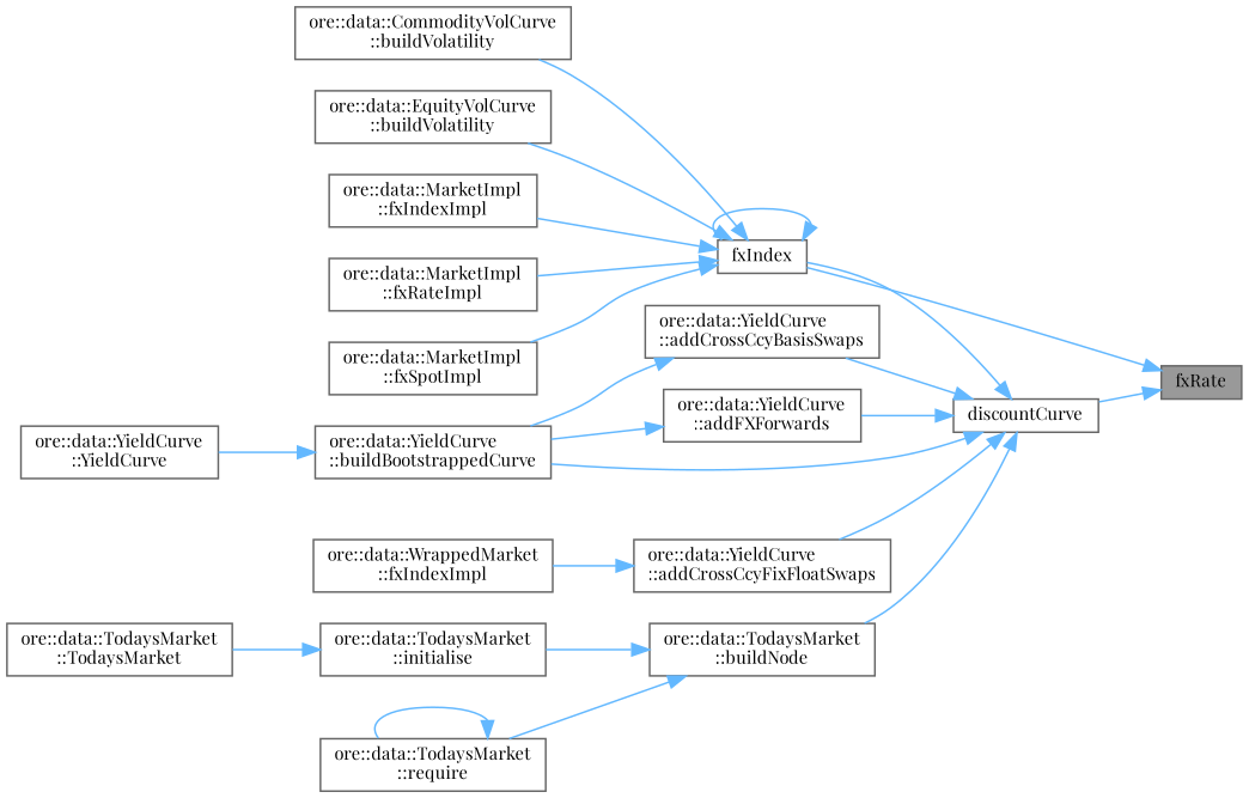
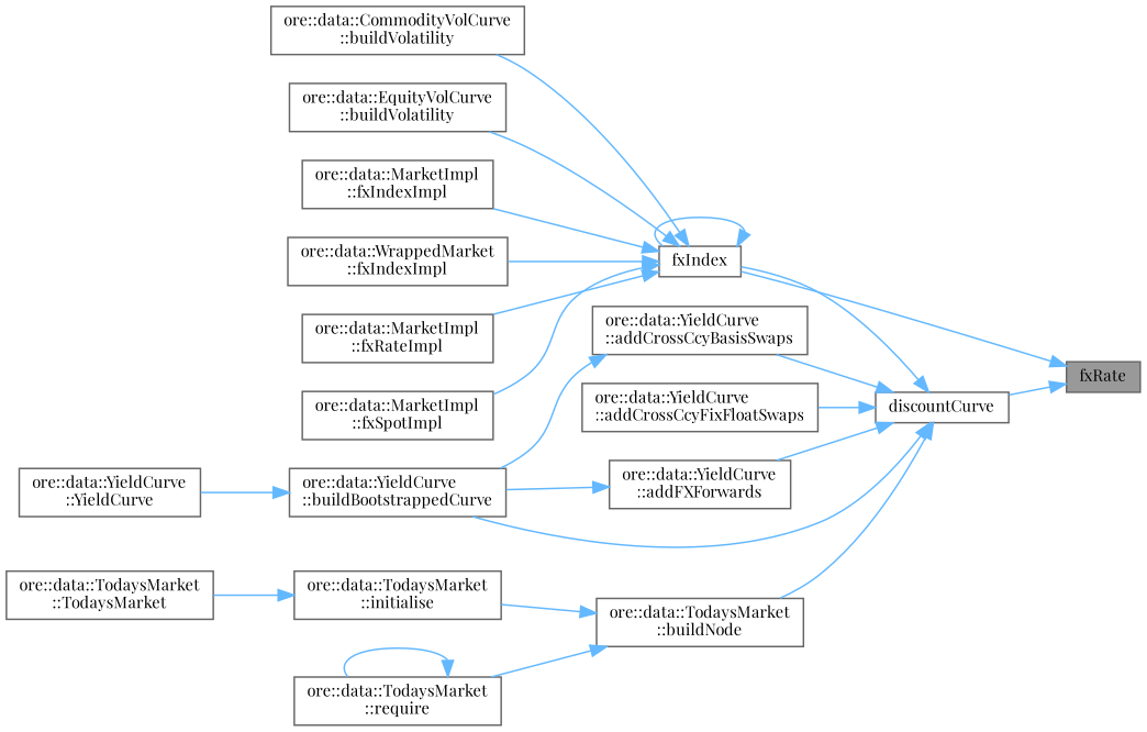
  digraph {
    fontname="Playfair Display"
    rankdir=RL
    node [color=grey40 fillcolor=white fontname="Playfair Display" fontsize=10 shape=box style=filled]
    edge [color=steelblue1 dir=back fontname="Playfair Display" fontsize=10 labelfontname=Helvetica labelfontsize=10 style=solid]
    n1 [color=gray40 fillcolor=grey60 fontcolor=black height=0.2 label=fxRate width=0.4]
    n2 [height=0.2 label=discountCurve width=0.4]
    n3 [height=0.2 label=fxIndex width=0.4]
    n4 [height=0.2 label="ore::data::YieldCurve\l::addCrossCcyBasisSwaps" width=0.4]
    n5 [height=0.2 label="ore::data::YieldCurve\l::addCrossCcyFixFloatSwaps" width=0.4]
    n6 [height=0.2 label="ore::data::YieldCurve\l::addFXForwards" width=0.4]
    n7 [height=0.2 label="ore::data::TodaysMarket\l::buildNode" width=0.4]
    n8 [height=0.2 label="ore::data::YieldCurve\l::buildBootstrappedCurve" width=0.4]
    n9 [height=0.2 label="ore::data::CommodityVolCurve\l::buildVolatility" width=0.4]
    n10 [height=0.2 label="ore::data::EquityVolCurve\l::buildVolatility" width=0.4]
    n11 [height=0.2 label="ore::data::MarketImpl\l::fxIndexImpl" width=0.4]
    n12 [height=0.2 label="ore::data::WrappedMarket\l::fxIndexImpl" width=0.4]
    n13 [height=0.2 label="ore::data::MarketImpl\l::fxRateImpl" width=0.4]
    n14 [height=0.2 label="ore::data::MarketImpl\l::fxSpotImpl" width=0.4]
    n15 [height=0.2 label="ore::data::TodaysMarket\l::initialise" width=0.4]
    n16 [height=0.2 label="ore::data::TodaysMarket\l::require" width=0.4]
    n17 [height=0.2 label="ore::data::YieldCurve\l::YieldCurve" width=0.4]
    n18 [height=0.2 label="ore::data::TodaysMarket\l::TodaysMarket" width=0.4]
    n1 -> n2
    n1 -> n3
    n2 -> n3
    n2 -> n4
    n2 -> n5
    n2 -> n6
    n2 -> n7
    n2 -> n8
    n3 -> n3
    n3 -> n9
    n3 -> n10
    n3 -> n11
-   n5 -> n12
+   n3 -> n12
    n3 -> n13
    n3 -> n14
    n4 -> n8
    n6 -> n8
    n7 -> n15
    n7 -> n16
    n8 -> n17
    n15 -> n18
    n16 -> n16
  }
